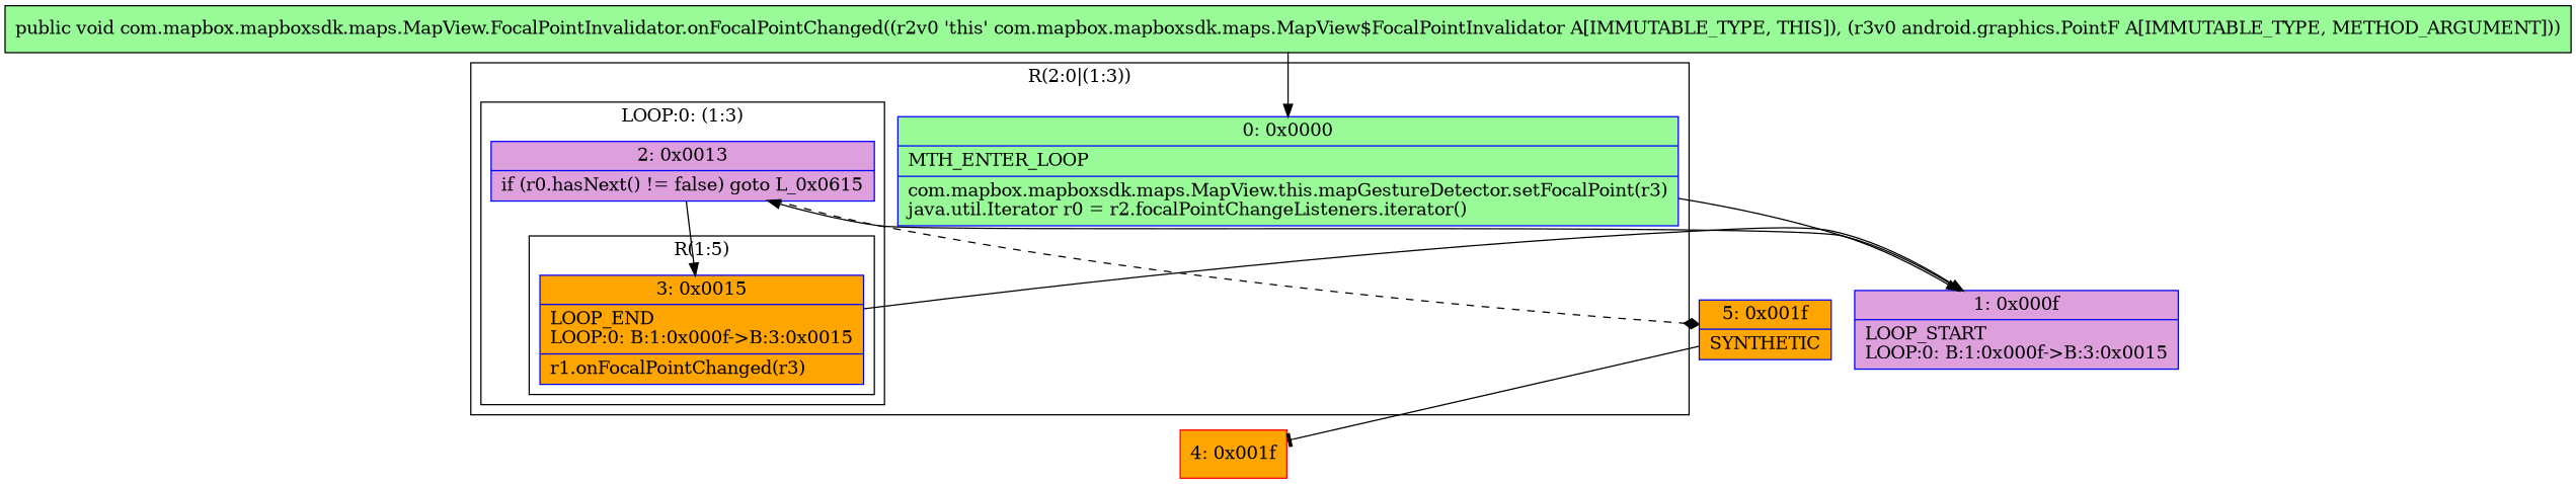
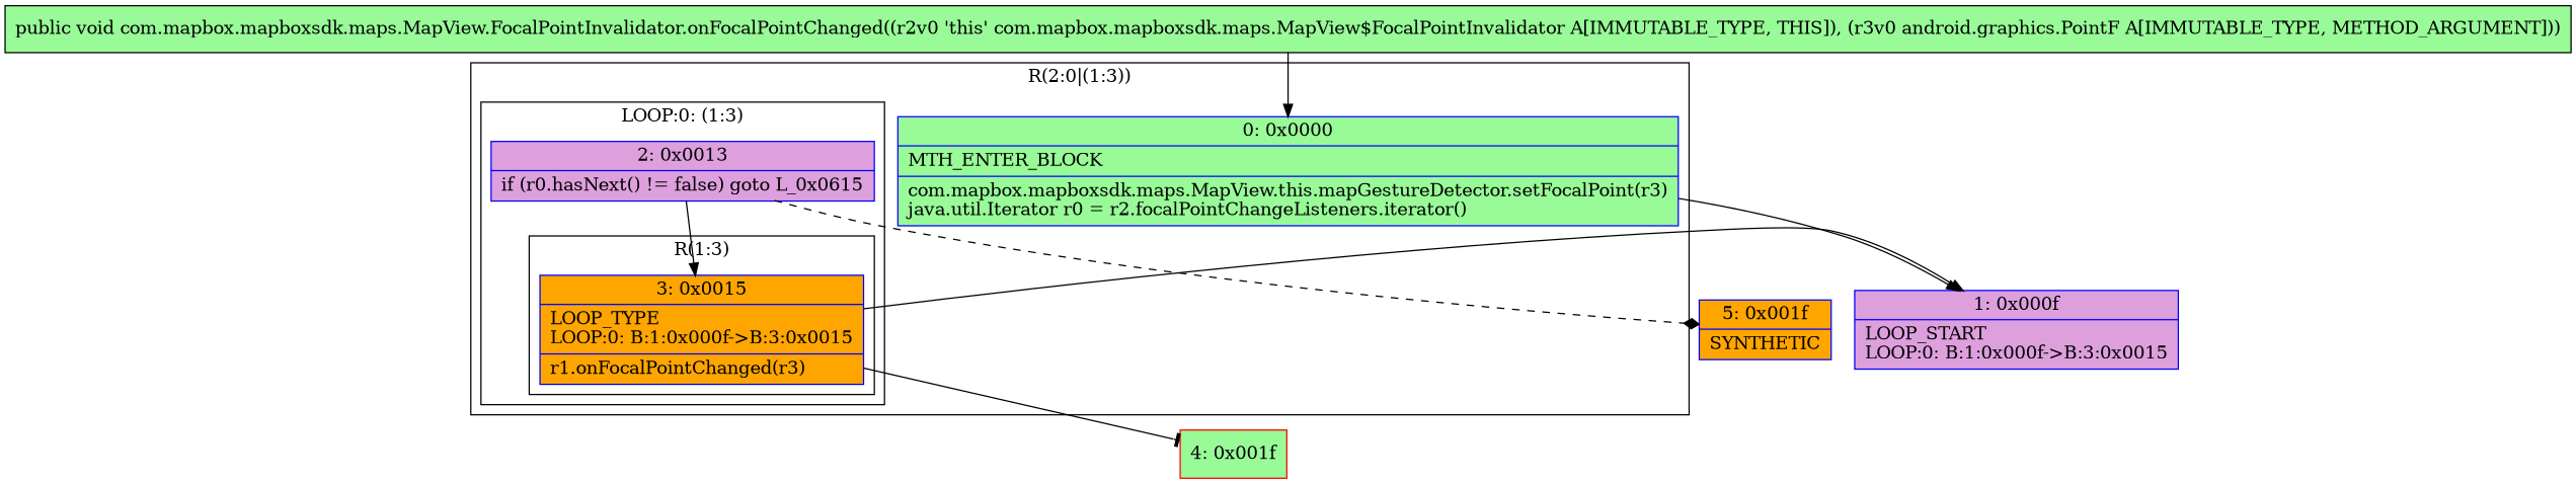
  digraph {
    node [color=blue fillcolor=palegreen shape=record style=filled]
    edge [arrowhead=normal]
-   n1 [fillcolor=orange label="{3\:\ 0x0015|LOOP_END\lLOOP:0: B:1:0x000f\-\>B:3:0x0015\l|r1.onFocalPointChanged(r3)\l}"]
+   n1 [fillcolor=orange label="{3\:\ 0x0015|LOOP_TYPE\lLOOP:0: B:1:0x000f\-\>B:3:0x0015\l|r1.onFocalPointChanged(r3)\l}"]
    n2 [fillcolor=plum label="{2\:\ 0x0013|if (r0.hasNext() != false) goto L_0x0615\l}"]
-   n3 [label="{0\:\ 0x0000|MTH_ENTER_LOOP\l|com.mapbox.mapboxsdk.maps.MapView.this.mapGestureDetector.setFocalPoint(r3)\ljava.util.Iterator r0 = r2.focalPointChangeListeners.iterator()\l}"]
+   n3 [label="{0\:\ 0x0000|MTH_ENTER_BLOCK\l|com.mapbox.mapboxsdk.maps.MapView.this.mapGestureDetector.setFocalPoint(r3)\ljava.util.Iterator r0 = r2.focalPointChangeListeners.iterator()\l}"]
    n4 [fillcolor=plum label="{1\:\ 0x000f|LOOP_START\lLOOP:0: B:1:0x000f\-\>B:3:0x0015\l}"]
    n5 [fillcolor=orange label="{5\:\ 0x001f|SYNTHETIC\l}"]
-   n6 [color=red fillcolor=orange label="{4\:\ 0x001f}"]
+   n6 [color=red label="{4\:\ 0x001f}"]
    n7 [label="{public void com.mapbox.mapboxsdk.maps.MapView.FocalPointInvalidator.onFocalPointChanged((r2v0 'this' com.mapbox.mapboxsdk.maps.MapView$FocalPointInvalidator A[IMMUTABLE_TYPE, THIS]), (r3v0 android.graphics.PointF A[IMMUTABLE_TYPE, METHOD_ARGUMENT])) }" color=""]
    subgraph cluster_1 {
      label="R(2:0|(1:3))"
      n3
      subgraph cluster_2 {
        label="LOOP:0: (1:3)"
        n2
        subgraph cluster_3 {
-         label="R(1:5)"
+         label="R(1:3)"
          n1
        }
      }
    }
    n1 -> n4
    n2 -> n1
    n2 -> n5 [arrowhead=diamond style=dashed]
    n3 -> n4
-   n4 -> n2
-   n5 -> n6 [arrowhead=tee]
+   n1 -> n6 [arrowhead=tee]
    n7 -> n3
  }
